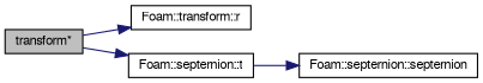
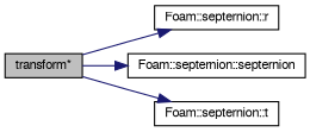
  digraph {
    rankdir=LR
    node [color=black fontname=FreeSans fontsize=10 shape=record]
    edge [color=midnightblue fontname=FreeSans fontsize=10 labelfontname=FreeSans labelfontsize=10 style=solid]
    n1 [fillcolor=grey75 fontcolor=black height=0.2 label="transform*" style=filled width=0.4]
-   n2 [height=0.2 label="Foam::transform::r" width=0.4]
+   n2 [height=0.2 label="Foam::septernion::r" width=0.4]
    n3 [height=0.2 label="Foam::septernion::septernion" width=0.4]
    n4 [height=0.2 label="Foam::septernion::t" width=0.4]
    n1 -> n2
-   n4 -> n3
+   n1 -> n3
    n1 -> n4
  }
